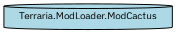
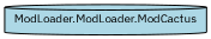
  digraph {
    rankdir=LR
    fontname="IBM Plex Sans"
-   n1 [color=black fillcolor=lightblue fontname="IBM Plex Sans" fontsize=10 height=0.2 label="Terraria.ModLoader.ModCactus" shape=cylinder style=filled width=0.4]
+   n1 [color=black fillcolor=lightblue fontname="IBM Plex Sans" fontsize=10 height=0.2 label="ModLoader.ModLoader.ModCactus" shape=cylinder style=filled width=0.4]
  }
